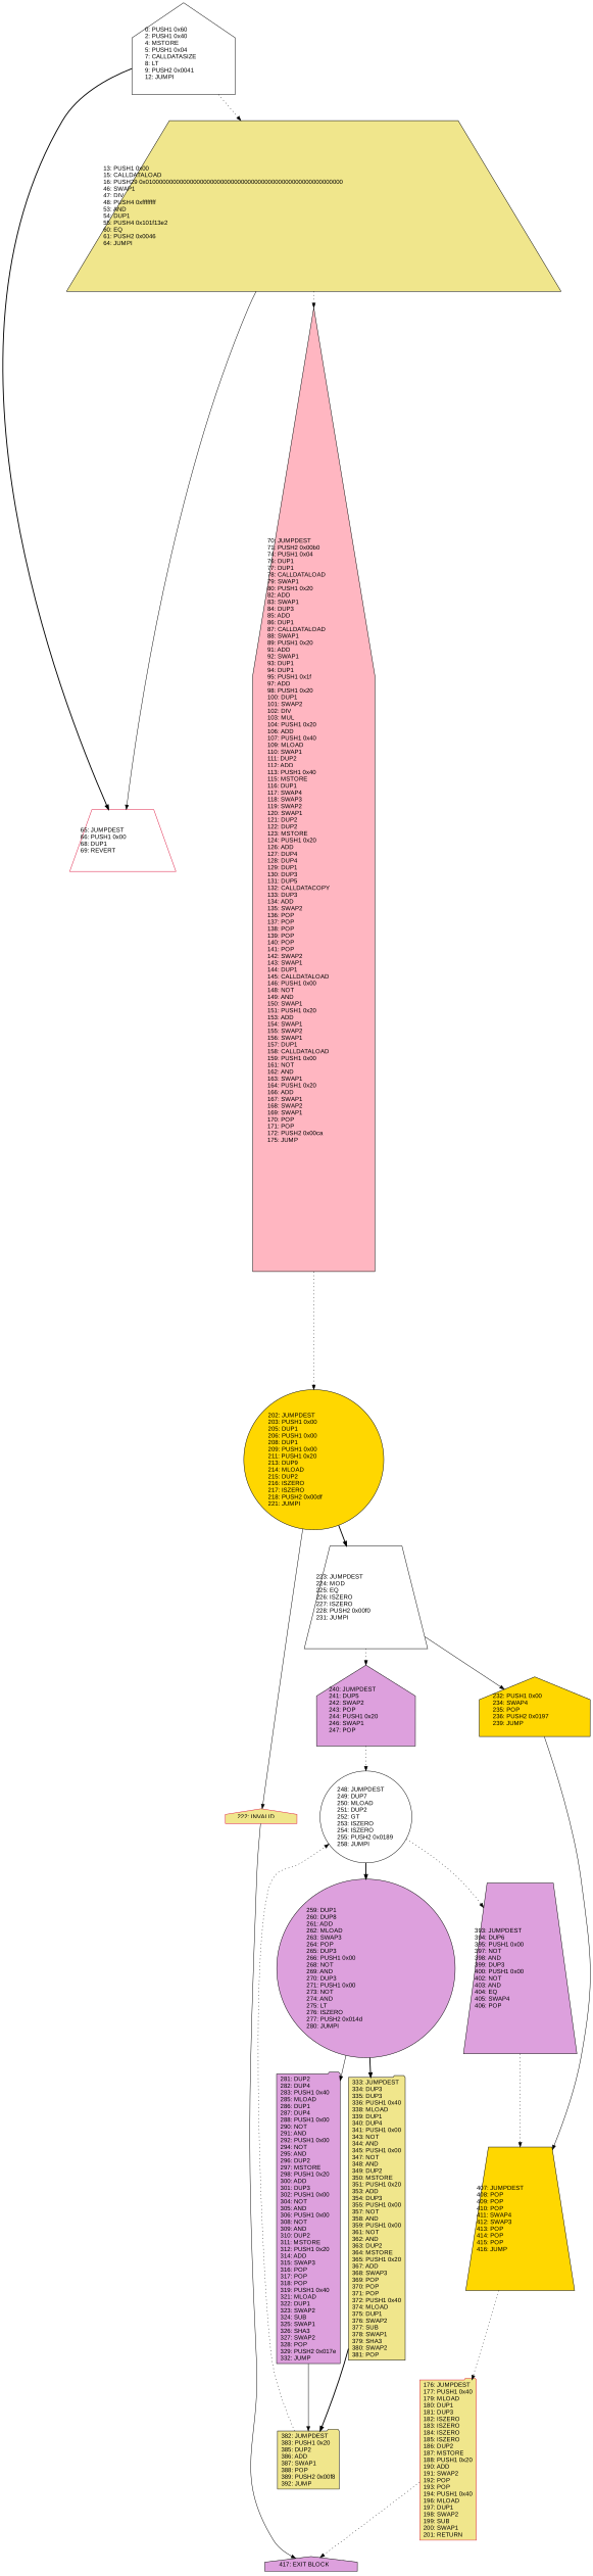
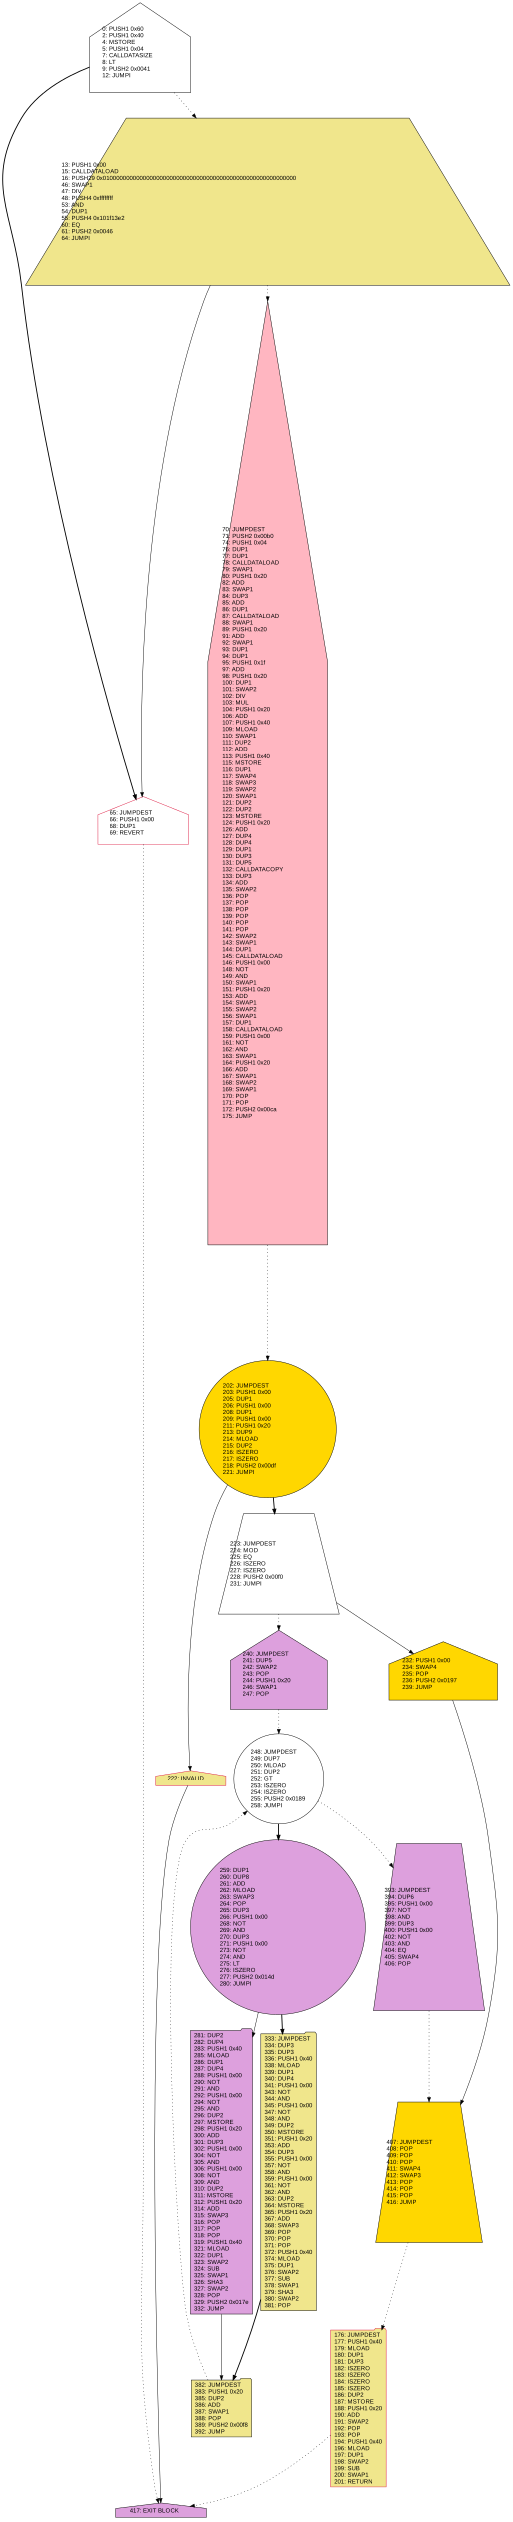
  digraph {
    rankdir=UD
    node [color=black fillcolor=plum fontcolor=black fontname=arial shape=house style=filled]
    edge [style=dotted]
    n1 [label="417: EXIT BLOCK\l"]
    n2 [color=crimson fillcolor=khaki label="222: INVALID\l"]
    n3 [label="281: DUP2\l282: DUP4\l283: PUSH1 0x40\l285: MLOAD\l286: DUP1\l287: DUP4\l288: PUSH1 0x00\l290: NOT\l291: AND\l292: PUSH1 0x00\l294: NOT\l295: AND\l296: DUP2\l297: MSTORE\l298: PUSH1 0x20\l300: ADD\l301: DUP3\l302: PUSH1 0x00\l304: NOT\l305: AND\l306: PUSH1 0x00\l308: NOT\l309: AND\l310: DUP2\l311: MSTORE\l312: PUSH1 0x20\l314: ADD\l315: SWAP3\l316: POP\l317: POP\l318: POP\l319: PUSH1 0x40\l321: MLOAD\l322: DUP1\l323: SWAP2\l324: SUB\l325: SWAP1\l326: SHA3\l327: SWAP2\l328: POP\l329: PUSH2 0x017e\l332: JUMP\l" shape=folder]
    n4 [fillcolor=khaki label="382: JUMPDEST\l383: PUSH1 0x20\l385: DUP2\l386: ADD\l387: SWAP1\l388: POP\l389: PUSH2 0x00f8\l392: JUMP\l" shape=folder]
    n5 [fillcolor=white label="248: JUMPDEST\l249: DUP7\l250: MLOAD\l251: DUP2\l252: GT\l253: ISZERO\l254: ISZERO\l255: PUSH2 0x0189\l258: JUMPI\l" shape=circle]
    n6 [label="259: DUP1\l260: DUP8\l261: ADD\l262: MLOAD\l263: SWAP3\l264: POP\l265: DUP3\l266: PUSH1 0x00\l268: NOT\l269: AND\l270: DUP3\l271: PUSH1 0x00\l273: NOT\l274: AND\l275: LT\l276: ISZERO\l277: PUSH2 0x014d\l280: JUMPI\l" shape=circle]
    n7 [label="393: JUMPDEST\l394: DUP6\l395: PUSH1 0x00\l397: NOT\l398: AND\l399: DUP3\l400: PUSH1 0x00\l402: NOT\l403: AND\l404: EQ\l405: SWAP4\l406: POP\l" shape=trapezium]
-   n8 [color=crimson fillcolor=white label="65: JUMPDEST\l66: PUSH1 0x00\l68: DUP1\l69: REVERT\l" shape=trapezium]
+   n8 [color=crimson fillcolor=white label="65: JUMPDEST\l66: PUSH1 0x00\l68: DUP1\l69: REVERT\l"]
    n9 [fillcolor=lightpink label="70: JUMPDEST\l71: PUSH2 0x00b0\l74: PUSH1 0x04\l76: DUP1\l77: DUP1\l78: CALLDATALOAD\l79: SWAP1\l80: PUSH1 0x20\l82: ADD\l83: SWAP1\l84: DUP3\l85: ADD\l86: DUP1\l87: CALLDATALOAD\l88: SWAP1\l89: PUSH1 0x20\l91: ADD\l92: SWAP1\l93: DUP1\l94: DUP1\l95: PUSH1 0x1f\l97: ADD\l98: PUSH1 0x20\l100: DUP1\l101: SWAP2\l102: DIV\l103: MUL\l104: PUSH1 0x20\l106: ADD\l107: PUSH1 0x40\l109: MLOAD\l110: SWAP1\l111: DUP2\l112: ADD\l113: PUSH1 0x40\l115: MSTORE\l116: DUP1\l117: SWAP4\l118: SWAP3\l119: SWAP2\l120: SWAP1\l121: DUP2\l122: DUP2\l123: MSTORE\l124: PUSH1 0x20\l126: ADD\l127: DUP4\l128: DUP4\l129: DUP1\l130: DUP3\l131: DUP5\l132: CALLDATACOPY\l133: DUP3\l134: ADD\l135: SWAP2\l136: POP\l137: POP\l138: POP\l139: POP\l140: POP\l141: POP\l142: SWAP2\l143: SWAP1\l144: DUP1\l145: CALLDATALOAD\l146: PUSH1 0x00\l148: NOT\l149: AND\l150: SWAP1\l151: PUSH1 0x20\l153: ADD\l154: SWAP1\l155: SWAP2\l156: SWAP1\l157: DUP1\l158: CALLDATALOAD\l159: PUSH1 0x00\l161: NOT\l162: AND\l163: SWAP1\l164: PUSH1 0x20\l166: ADD\l167: SWAP1\l168: SWAP2\l169: SWAP1\l170: POP\l171: POP\l172: PUSH2 0x00ca\l175: JUMP\l"]
    n10 [fillcolor=gold label="202: JUMPDEST\l203: PUSH1 0x00\l205: DUP1\l206: PUSH1 0x00\l208: DUP1\l209: PUSH1 0x00\l211: PUSH1 0x20\l213: DUP9\l214: MLOAD\l215: DUP2\l216: ISZERO\l217: ISZERO\l218: PUSH2 0x00df\l221: JUMPI\l" shape=circle]
    n11 [fillcolor=white label="223: JUMPDEST\l224: MOD\l225: EQ\l226: ISZERO\l227: ISZERO\l228: PUSH2 0x00f0\l231: JUMPI\l" shape=trapezium]
    n12 [fillcolor=khaki label="333: JUMPDEST\l334: DUP3\l335: DUP3\l336: PUSH1 0x40\l338: MLOAD\l339: DUP1\l340: DUP4\l341: PUSH1 0x00\l343: NOT\l344: AND\l345: PUSH1 0x00\l347: NOT\l348: AND\l349: DUP2\l350: MSTORE\l351: PUSH1 0x20\l353: ADD\l354: DUP3\l355: PUSH1 0x00\l357: NOT\l358: AND\l359: PUSH1 0x00\l361: NOT\l362: AND\l363: DUP2\l364: MSTORE\l365: PUSH1 0x20\l367: ADD\l368: SWAP3\l369: POP\l370: POP\l371: POP\l372: PUSH1 0x40\l374: MLOAD\l375: DUP1\l376: SWAP2\l377: SUB\l378: SWAP1\l379: SHA3\l380: SWAP2\l381: POP\l" shape=folder]
    n13 [fillcolor=gold label="407: JUMPDEST\l408: POP\l409: POP\l410: POP\l411: SWAP4\l412: SWAP3\l413: POP\l414: POP\l415: POP\l416: JUMP\l" shape=trapezium]
    n14 [color=crimson fillcolor=khaki label="176: JUMPDEST\l177: PUSH1 0x40\l179: MLOAD\l180: DUP1\l181: DUP3\l182: ISZERO\l183: ISZERO\l184: ISZERO\l185: ISZERO\l186: DUP2\l187: MSTORE\l188: PUSH1 0x20\l190: ADD\l191: SWAP2\l192: POP\l193: POP\l194: PUSH1 0x40\l196: MLOAD\l197: DUP1\l198: SWAP2\l199: SUB\l200: SWAP1\l201: RETURN\l" shape=folder]
    n15 [label="240: JUMPDEST\l241: DUP5\l242: SWAP2\l243: POP\l244: PUSH1 0x20\l246: SWAP1\l247: POP\l"]
    n16 [fillcolor=gold label="232: PUSH1 0x00\l234: SWAP4\l235: POP\l236: PUSH2 0x0197\l239: JUMP\l"]
    n17 [fillcolor=white label="0: PUSH1 0x60\l2: PUSH1 0x40\l4: MSTORE\l5: PUSH1 0x04\l7: CALLDATASIZE\l8: LT\l9: PUSH2 0x0041\l12: JUMPI\l"]
    n18 [fillcolor=khaki label="13: PUSH1 0x00\l15: CALLDATALOAD\l16: PUSH29 0x0100000000000000000000000000000000000000000000000000000000\l46: SWAP1\l47: DIV\l48: PUSH4 0xffffffff\l53: AND\l54: DUP1\l55: PUSH4 0x101f13e2\l60: EQ\l61: PUSH2 0x0046\l64: JUMPI\l" shape=trapezium]
    n2 -> n1 [style=solid]
    n3 -> n4 [style=solid]
    n4 -> n5
    n5 -> n6 [style=bold]
    n5 -> n7
    n6 -> n3 [style=solid]
    n6 -> n12 [style=bold]
    n7 -> n13
+   n8 -> n1
    n9 -> n10
    n10 -> n2 [style=solid]
    n10 -> n11 [style=bold]
    n11 -> n15
    n11 -> n16 [style=solid]
    n12 -> n4 [style=bold]
    n13 -> n14
    n14 -> n1
    n15 -> n5
    n16 -> n13 [style=solid]
    n17 -> n8 [style=bold]
    n17 -> n18
    n18 -> n8 [style=solid]
    n18 -> n9
  }
